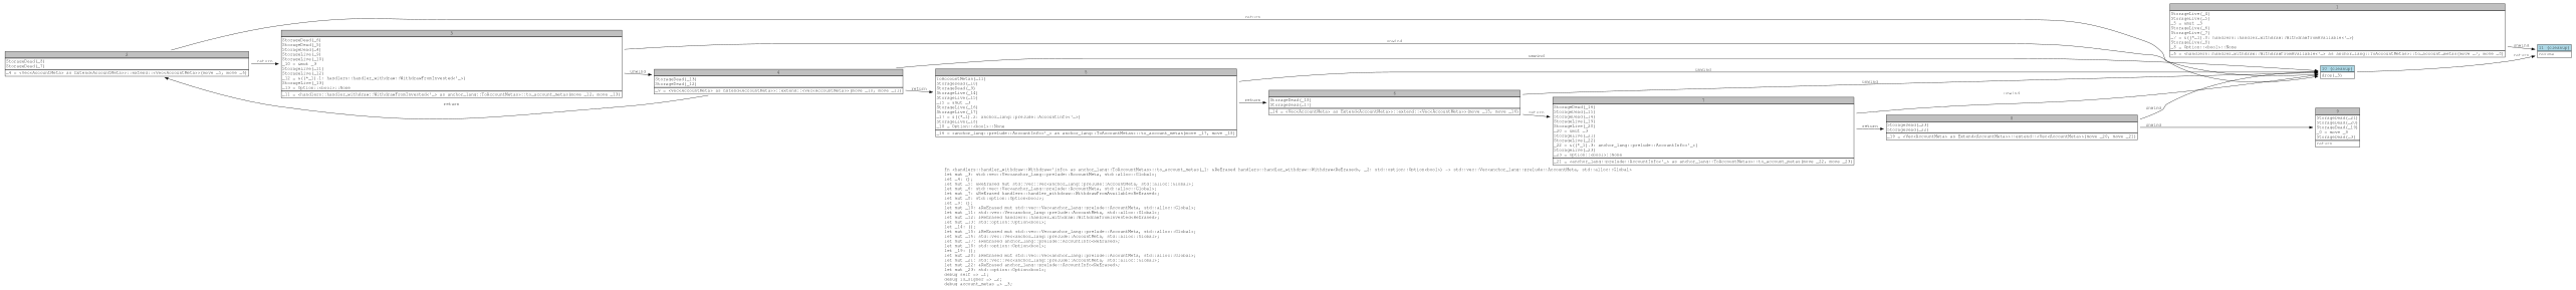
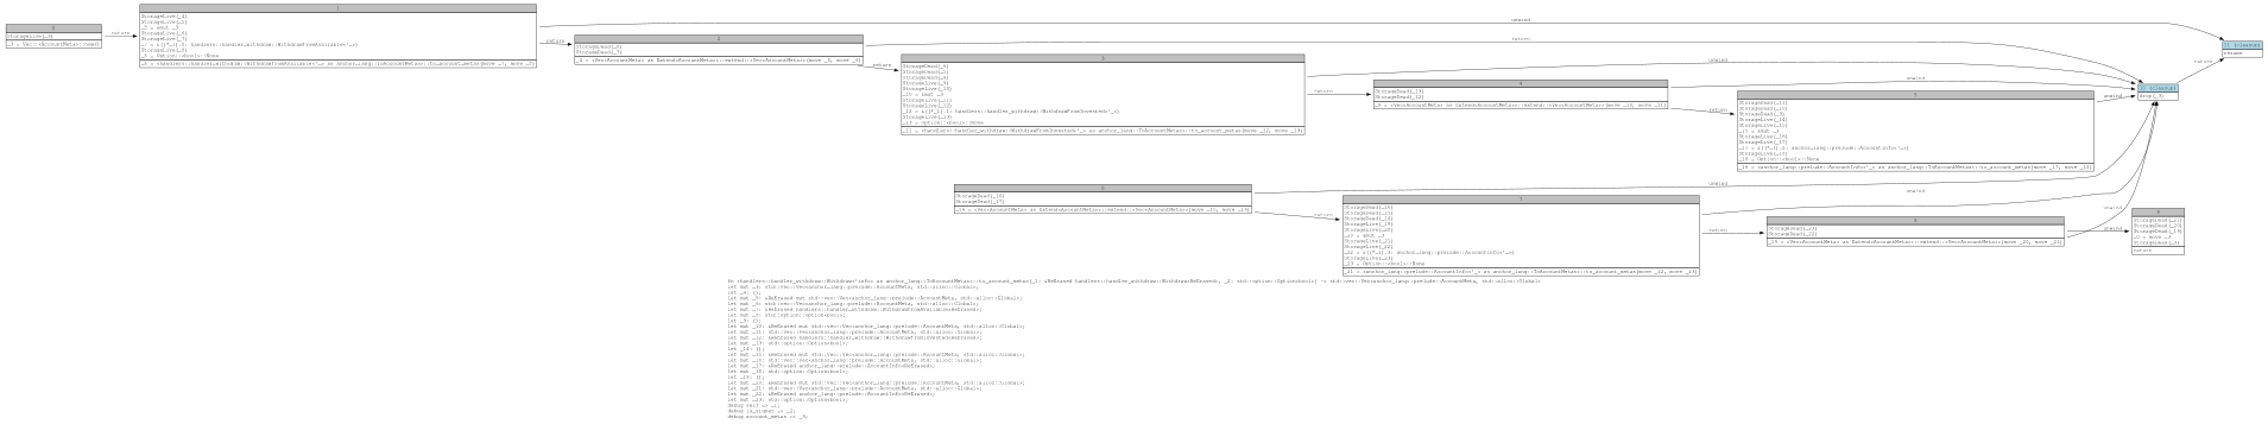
  digraph {
    fontname="Courier, monospace"
    label=<fn &lt;handlers::handler_withdraw::Withdraw&lt;'info&gt; as anchor_lang::ToAccountMetas&gt;::to_account_metas(_1: &amp;ReErased handlers::handler_withdraw::Withdraw&lt;ReErased&gt;, _2: std::option::Option&lt;bool&gt;) -&gt; std::vec::Vec&lt;anchor_lang::prelude::AccountMeta, std::alloc::Global&gt;<br align="left"/>let mut _3: std::vec::Vec&lt;anchor_lang::prelude::AccountMeta, std::alloc::Global&gt;;<br align="left"/>let _4: ();<br align="left"/>let mut _5: &amp;ReErased mut std::vec::Vec&lt;anchor_lang::prelude::AccountMeta, std::alloc::Global&gt;;<br align="left"/>let mut _6: std::vec::Vec&lt;anchor_lang::prelude::AccountMeta, std::alloc::Global&gt;;<br align="left"/>let mut _7: &amp;ReErased handlers::handler_withdraw::WithdrawFromAvailable&lt;ReErased&gt;;<br align="left"/>let mut _8: std::option::Option&lt;bool&gt;;<br align="left"/>let _9: ();<br align="left"/>let mut _10: &amp;ReErased mut std::vec::Vec&lt;anchor_lang::prelude::AccountMeta, std::alloc::Global&gt;;<br align="left"/>let mut _11: std::vec::Vec&lt;anchor_lang::prelude::AccountMeta, std::alloc::Global&gt;;<br align="left"/>let mut _12: &amp;ReErased handlers::handler_withdraw::WithdrawFromInvested&lt;ReErased&gt;;<br align="left"/>let mut _13: std::option::Option&lt;bool&gt;;<br align="left"/>let _14: ();<br align="left"/>let mut _15: &amp;ReErased mut std::vec::Vec&lt;anchor_lang::prelude::AccountMeta, std::alloc::Global&gt;;<br align="left"/>let mut _16: std::vec::Vec&lt;anchor_lang::prelude::AccountMeta, std::alloc::Global&gt;;<br align="left"/>let mut _17: &amp;ReErased anchor_lang::prelude::AccountInfo&lt;ReErased&gt;;<br align="left"/>let mut _18: std::option::Option&lt;bool&gt;;<br align="left"/>let _19: ();<br align="left"/>let mut _20: &amp;ReErased mut std::vec::Vec&lt;anchor_lang::prelude::AccountMeta, std::alloc::Global&gt;;<br align="left"/>let mut _21: std::vec::Vec&lt;anchor_lang::prelude::AccountMeta, std::alloc::Global&gt;;<br align="left"/>let mut _22: &amp;ReErased anchor_lang::prelude::AccountInfo&lt;ReErased&gt;;<br align="left"/>let mut _23: std::option::Option&lt;bool&gt;;<br align="left"/>debug self =&gt; _1;<br align="left"/>debug is_signer =&gt; _2;<br align="left"/>debug account_metas =&gt; _3;<br align="left"/>>
    rankdir=LR
    node [fontname="Courier, monospace" shape=none]
    edge [fontname="Courier, monospace"]
+   n1 [label=<<table border="0" cellborder="1" cellspacing="0"><tr><td bgcolor="gray" align="center" colspan="1">0</td></tr><tr><td align="left" balign="left">StorageLive(_3)<br/></td></tr><tr><td align="left">_3 = Vec::&lt;AccountMeta&gt;::new()</td></tr></table>>]
    n2 [label=<<table border="0" cellborder="1" cellspacing="0"><tr><td bgcolor="gray" align="center" colspan="1">1</td></tr><tr><td align="left" balign="left">StorageLive(_4)<br/>StorageLive(_5)<br/>_5 = &amp;mut _3<br/>StorageLive(_6)<br/>StorageLive(_7)<br/>_7 = &amp;((*_1).0: handlers::handler_withdraw::WithdrawFromAvailable&lt;'_&gt;)<br/>StorageLive(_8)<br/>_8 = Option::&lt;bool&gt;::None<br/></td></tr><tr><td align="left">_6 = &lt;handlers::handler_withdraw::WithdrawFromAvailable&lt;'_&gt; as anchor_lang::ToAccountMetas&gt;::to_account_metas(move _7, move _8)</td></tr></table>>]
    n3 [label=<<table border="0" cellborder="1" cellspacing="0"><tr><td bgcolor="gray" align="center" colspan="1">2</td></tr><tr><td align="left" balign="left">StorageDead(_8)<br/>StorageDead(_7)<br/></td></tr><tr><td align="left">_4 = &lt;Vec&lt;AccountMeta&gt; as Extend&lt;AccountMeta&gt;&gt;::extend::&lt;Vec&lt;AccountMeta&gt;&gt;(move _5, move _6)</td></tr></table>>]
    n4 [label=<<table border="0" cellborder="1" cellspacing="0"><tr><td bgcolor="lightblue" align="center" colspan="1">11 (cleanup)</td></tr><tr><td align="left">resume</td></tr></table>>]
    n5 [label=<<table border="0" cellborder="1" cellspacing="0"><tr><td bgcolor="lightblue" align="center" colspan="1">10 (cleanup)</td></tr><tr><td align="left">drop(_3)</td></tr></table>>]
    n6 [label=<<table border="0" cellborder="1" cellspacing="0"><tr><td bgcolor="gray" align="center" colspan="1">3</td></tr><tr><td align="left" balign="left">StorageDead(_6)<br/>StorageDead(_5)<br/>StorageDead(_4)<br/>StorageLive(_9)<br/>StorageLive(_10)<br/>_10 = &amp;mut _3<br/>StorageLive(_11)<br/>StorageLive(_12)<br/>_12 = &amp;((*_1).1: handlers::handler_withdraw::WithdrawFromInvested&lt;'_&gt;)<br/>StorageLive(_13)<br/>_13 = Option::&lt;bool&gt;::None<br/></td></tr><tr><td align="left">_11 = &lt;handlers::handler_withdraw::WithdrawFromInvested&lt;'_&gt; as anchor_lang::ToAccountMetas&gt;::to_account_metas(move _12, move _13)</td></tr></table>>]
    n7 [label=<<table border="0" cellborder="1" cellspacing="0"><tr><td bgcolor="gray" align="center" colspan="1">4</td></tr><tr><td align="left" balign="left">StorageDead(_13)<br/>StorageDead(_12)<br/></td></tr><tr><td align="left">_9 = &lt;Vec&lt;AccountMeta&gt; as Extend&lt;AccountMeta&gt;&gt;::extend::&lt;Vec&lt;AccountMeta&gt;&gt;(move _10, move _11)</td></tr></table>>]
-   n8 [label=<<table border="0" cellborder="1" cellspacing="0"><tr><td bgcolor="gray" align="center" colspan="1">5</td></tr><tr><td align="left" balign="left">ToAccountMetas(_11)<br/>StorageDead(_10)<br/>StorageDead(_9)<br/>StorageLive(_14)<br/>StorageLive(_15)<br/>_15 = &amp;mut _3<br/>StorageLive(_16)<br/>StorageLive(_17)<br/>_17 = &amp;((*_1).2: anchor_lang::prelude::AccountInfo&lt;'_&gt;)<br/>StorageLive(_18)<br/>_18 = Option::&lt;bool&gt;::None<br/></td></tr><tr><td align="left">_16 = &lt;anchor_lang::prelude::AccountInfo&lt;'_&gt; as anchor_lang::ToAccountMetas&gt;::to_account_metas(move _17, move _18)</td></tr></table>>]
+   n8 [label=<<table border="0" cellborder="1" cellspacing="0"><tr><td bgcolor="gray" align="center" colspan="1">5</td></tr><tr><td align="left" balign="left">StorageDead(_11)<br/>StorageDead(_10)<br/>StorageDead(_9)<br/>StorageLive(_14)<br/>StorageLive(_15)<br/>_15 = &amp;mut _3<br/>StorageLive(_16)<br/>StorageLive(_17)<br/>_17 = &amp;((*_1).2: anchor_lang::prelude::AccountInfo&lt;'_&gt;)<br/>StorageLive(_18)<br/>_18 = Option::&lt;bool&gt;::None<br/></td></tr><tr><td align="left">_16 = &lt;anchor_lang::prelude::AccountInfo&lt;'_&gt; as anchor_lang::ToAccountMetas&gt;::to_account_metas(move _17, move _18)</td></tr></table>>]
    n9 [label=<<table border="0" cellborder="1" cellspacing="0"><tr><td bgcolor="gray" align="center" colspan="1">6</td></tr><tr><td align="left" balign="left">StorageDead(_18)<br/>StorageDead(_17)<br/></td></tr><tr><td align="left">_14 = &lt;Vec&lt;AccountMeta&gt; as Extend&lt;AccountMeta&gt;&gt;::extend::&lt;Vec&lt;AccountMeta&gt;&gt;(move _15, move _16)</td></tr></table>>]
    n10 [label=<<table border="0" cellborder="1" cellspacing="0"><tr><td bgcolor="gray" align="center" colspan="1">7</td></tr><tr><td align="left" balign="left">StorageDead(_16)<br/>StorageDead(_15)<br/>StorageDead(_14)<br/>StorageLive(_19)<br/>StorageLive(_20)<br/>_20 = &amp;mut _3<br/>StorageLive(_21)<br/>StorageLive(_22)<br/>_22 = &amp;((*_1).3: anchor_lang::prelude::AccountInfo&lt;'_&gt;)<br/>StorageLive(_23)<br/>_23 = Option::&lt;bool&gt;::None<br/></td></tr><tr><td align="left">_21 = &lt;anchor_lang::prelude::AccountInfo&lt;'_&gt; as anchor_lang::ToAccountMetas&gt;::to_account_metas(move _22, move _23)</td></tr></table>>]
    n11 [label=<<table border="0" cellborder="1" cellspacing="0"><tr><td bgcolor="gray" align="center" colspan="1">8</td></tr><tr><td align="left" balign="left">StorageDead(_23)<br/>StorageDead(_22)<br/></td></tr><tr><td align="left">_19 = &lt;Vec&lt;AccountMeta&gt; as Extend&lt;AccountMeta&gt;&gt;::extend::&lt;Vec&lt;AccountMeta&gt;&gt;(move _20, move _21)</td></tr></table>>]
    n12 [label=<<table border="0" cellborder="1" cellspacing="0"><tr><td bgcolor="gray" align="center" colspan="1">9</td></tr><tr><td align="left" balign="left">StorageDead(_21)<br/>StorageDead(_20)<br/>StorageDead(_19)<br/>_0 = move _3<br/>StorageDead(_3)<br/></td></tr><tr><td align="left">return</td></tr></table>>]
-   n7 -> n3 [label=return]
+   n1 -> n2 [label=return]
+   n2 -> n3 [label=return]
    n2 -> n4 [label=unwind]
    n3 -> n5 [label=return]
    n3 -> n6 [label=return]
    n5 -> n4 [label=return]
    n6 -> n5 [label=unwind]
-   n6 -> n7 [label=unwind]
+   n6 -> n7 [label=return]
    n7 -> n5 [label=unwind]
    n7 -> n8 [label=return]
    n8 -> n5 [label=unwind]
-   n8 -> n9 [label=return]
    n9 -> n5 [label=unwind]
    n9 -> n10 [label=return]
    n10 -> n5 [label=unwind]
    n10 -> n11 [label=return]
    n11 -> n5 [label=unwind]
    n11 -> n12 [label=unwind]
  }
